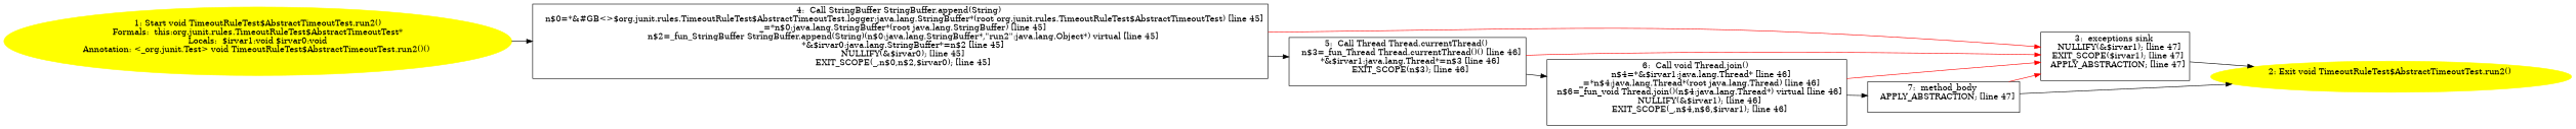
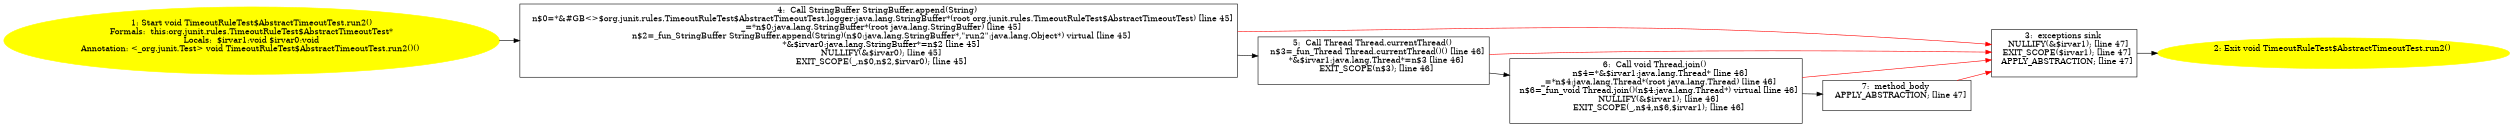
  digraph {
    rankdir=LR
    node [shape=box]
    n1 [color=yellow label="1: Start void TimeoutRuleTest$AbstractTimeoutTest.run2()\nFormals:  this:org.junit.rules.TimeoutRuleTest$AbstractTimeoutTest*\nLocals:  $irvar1:void $irvar0:void\nAnnotation: <_org.junit.Test> void TimeoutRuleTest$AbstractTimeoutTest.run2()() \n  " style=filled shape=""]
    n2 [label="4:  Call StringBuffer StringBuffer.append(String) \n   n$0=*&#GB<>$org.junit.rules.TimeoutRuleTest$AbstractTimeoutTest.logger:java.lang.StringBuffer*(root org.junit.rules.TimeoutRuleTest$AbstractTimeoutTest) [line 45]\n  _=*n$0:java.lang.StringBuffer*(root java.lang.StringBuffer) [line 45]\n  n$2=_fun_StringBuffer StringBuffer.append(String)(n$0:java.lang.StringBuffer*,\"run2\":java.lang.Object*) virtual [line 45]\n  *&$irvar0:java.lang.StringBuffer*=n$2 [line 45]\n  NULLIFY(&$irvar0); [line 45]\n  EXIT_SCOPE(_,n$0,n$2,$irvar0); [line 45]\n "]
    n3 [label="3:  exceptions sink \n   NULLIFY(&$irvar1); [line 47]\n  EXIT_SCOPE($irvar1); [line 47]\n  APPLY_ABSTRACTION; [line 47]\n "]
    n4 [label="5:  Call Thread Thread.currentThread() \n   n$3=_fun_Thread Thread.currentThread()() [line 46]\n  *&$irvar1:java.lang.Thread*=n$3 [line 46]\n  EXIT_SCOPE(n$3); [line 46]\n "]
    n5 [color=yellow label="2: Exit void TimeoutRuleTest$AbstractTimeoutTest.run2() \n  " style=filled shape=""]
    n6 [label="6:  Call void Thread.join() \n   n$4=*&$irvar1:java.lang.Thread* [line 46]\n  _=*n$4:java.lang.Thread*(root java.lang.Thread) [line 46]\n  n$6=_fun_void Thread.join()(n$4:java.lang.Thread*) virtual [line 46]\n  NULLIFY(&$irvar1); [line 46]\n  EXIT_SCOPE(_,n$4,n$6,$irvar1); [line 46]\n "]
    n7 [label="7:  method_body \n   APPLY_ABSTRACTION; [line 47]\n "]
    n1 -> n2
    n2 -> n3 [color=red]
    n2 -> n4
    n3 -> n5
    n4 -> n3 [color=red]
    n4 -> n6
    n6 -> n3 [color=red]
    n6 -> n7
    n7 -> n3 [color=red]
-   n7 -> n5
  }
